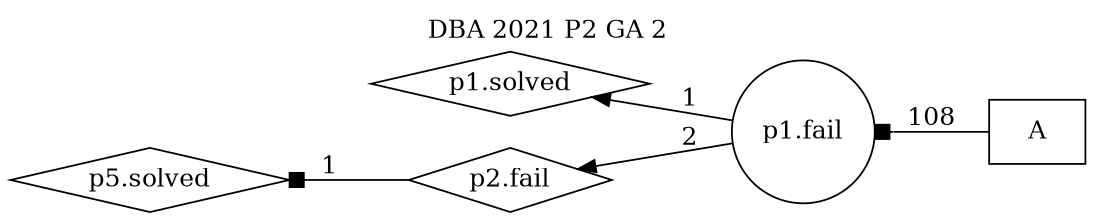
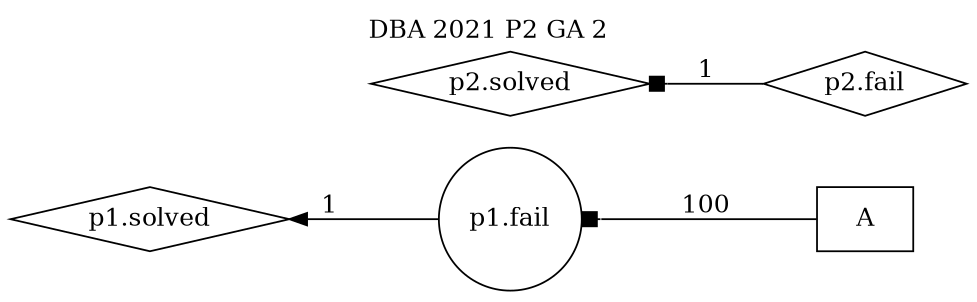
  digraph {
    label=" DBA 2021 P2 GA 2 "
    labelloc=tl
    rankdir=RL
    node [shape=diamond]
    edge [arrowhead=box]
    n1 [label=A shape=box]
    n2 [label="p1.fail" shape=circle]
    n3 [label="p1.solved"]
    n4 [label="p2.fail"]
-   n5 [label="p5.solved"]
-   n1 -> n2 [label=108]
+   n5 [label="p2.solved"]
+   n1 -> n2 [label=100]
    n2 -> n3 [arrowhead=normal label=1]
-   n2 -> n4 [arrowhead=normal label=2]
    n4 -> n5 [label=1]
  }
